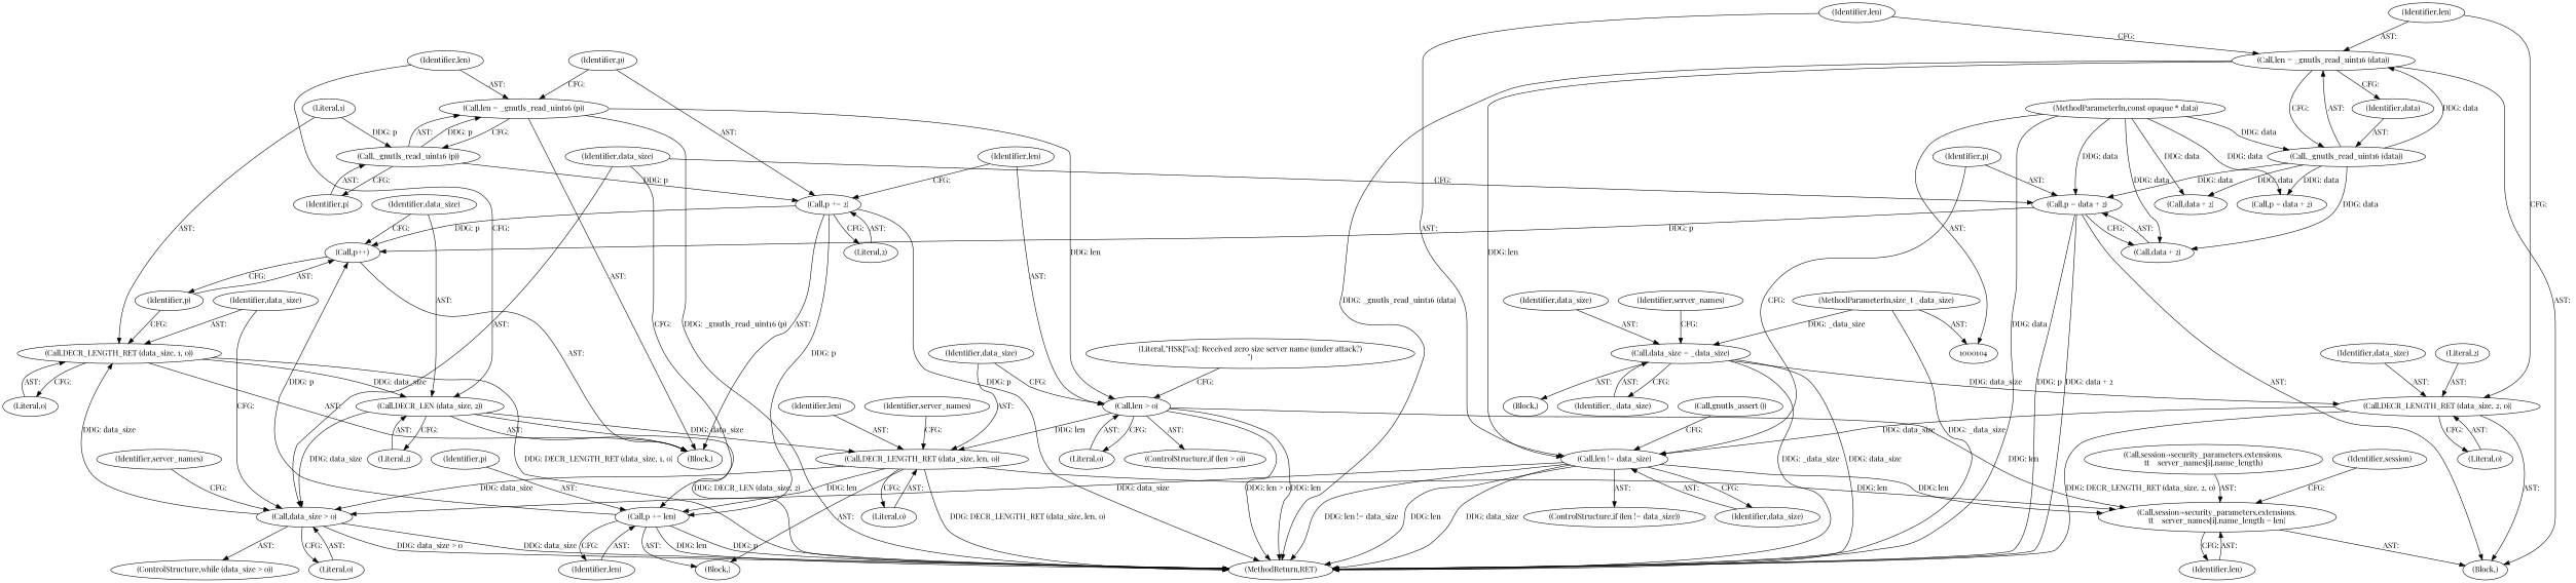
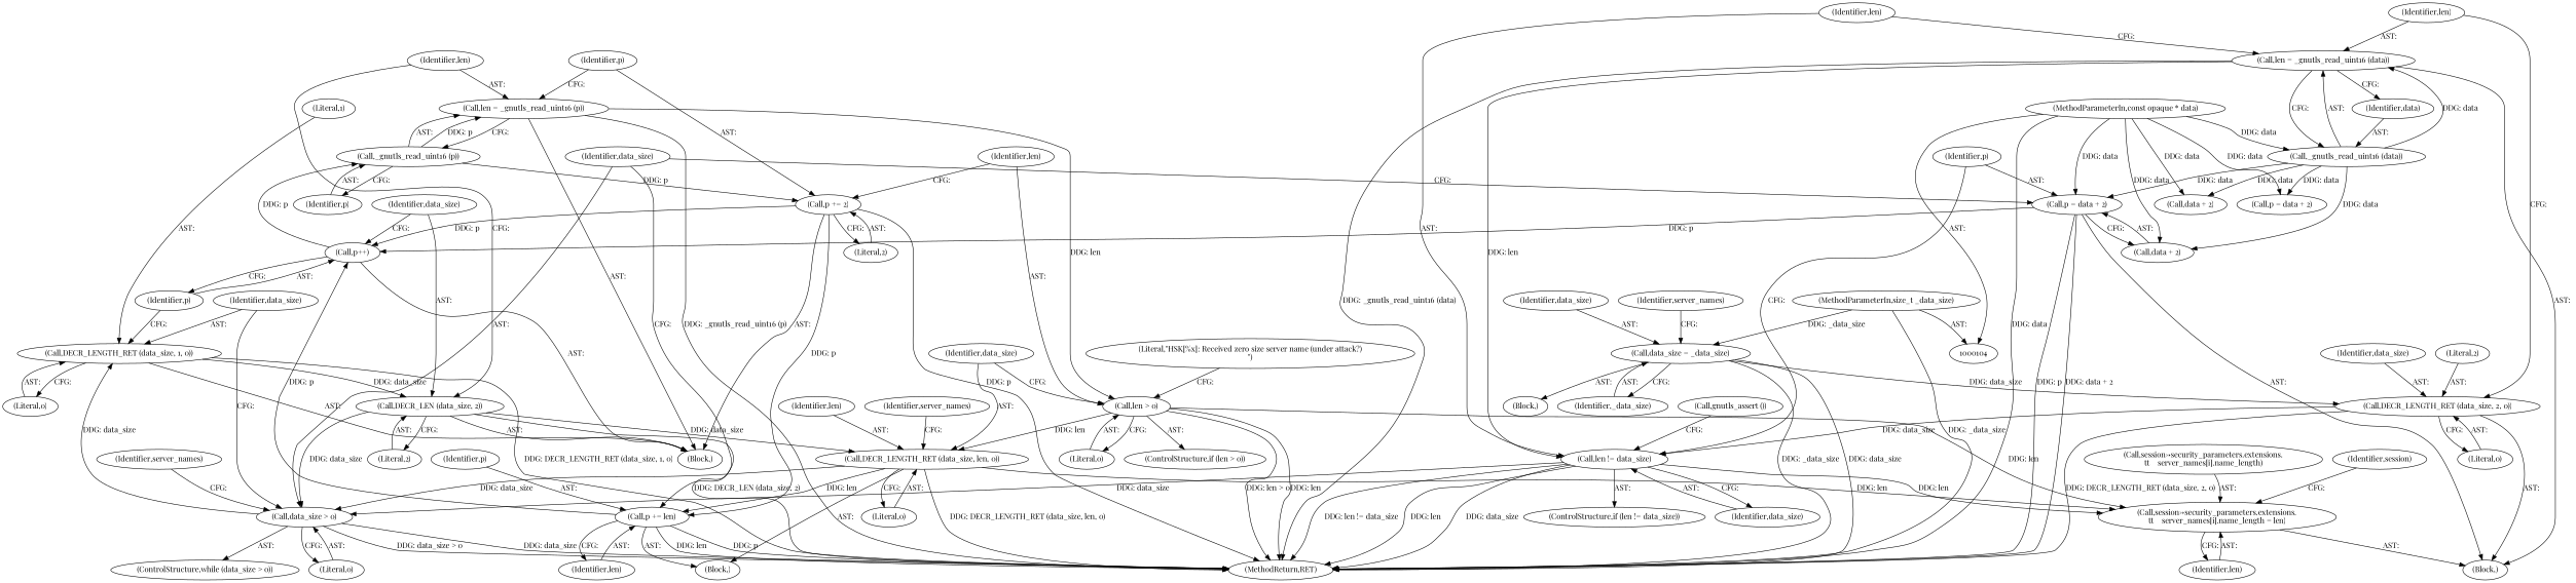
  digraph {
    fontname="Playfair Display"
    node [fontname="Playfair Display"]
    edge [fontname="Playfair Display"]
    n1 [label="(Call,len = _gnutls_read_uint16 (p))"]
    n2 [label="(Call,_gnutls_read_uint16 (p))"]
    n3 [label="(Call,len > 0)"]
    n4 [label="(Block,)"]
    n5 [label="(MethodReturn,RET)"]
    n6 [label="(Call,p += 2)"]
    n7 [label="(Identifier,p)"]
    n8 [label="(Call,DECR_LENGTH_RET (data_size, len, 0))"]
    n9 [label="(Call,session->security_parameters.extensions.\n\t\t    server_names[i].name_length = len)"]
    n10 [label="(Literal,0)"]
    n11 [label="(ControlStructure,if (len > 0))"]
    n12 [label="(Call,p++)"]
    n13 [label="(Call,p += len)"]
    n14 [label="(Literal,2)"]
    n15 [label="(Identifier,p)"]
    n16 [label="(Call,DECR_LENGTH_RET (data_size, 1, 0))"]
    n17 [label="(Block,)"]
    n18 [label="(Identifier,len)"]
    n19 [label="(Call,data_size > 0)"]
    n20 [label="(Literal,0)"]
    n21 [label="(ControlStructure,while (data_size > 0))"]
    n22 [label="(Literal,0)"]
    n23 [label="(Block,)"]
    n24 [label="(Identifier,len)"]
    n25 [label="(Call,DECR_LEN (data_size, 2))"]
    n26 [label="(Literal,2)"]
    n27 [label="(Literal,0)"]
    n28 [label="(Call,len != data_size)"]
    n29 [label="(Identifier,data_size)"]
    n30 [label="(ControlStructure,if (len != data_size))"]
    n31 [label="(Call,len = _gnutls_read_uint16 (data))"]
    n32 [label="(Call,_gnutls_read_uint16 (data))"]
    n33 [label="(Identifier,data)"]
    n34 [label="(Call,p = data + 2)"]
    n35 [label="(Call,data + 2)"]
    n36 [label="(Call,p = data + 2)"]
    n37 [label="(Call,data + 2)"]
    n38 [label="(MethodParameterIn,const opaque * data)"]
    1000104
    n40 [label="(Call,DECR_LENGTH_RET (data_size, 2, 0))"]
    n41 [label="(Literal,0)"]
    n42 [label="(Call,data_size = _data_size)"]
    n43 [label="(Block,)"]
    n44 [label="(Identifier,_data_size)"]
    n45 [label="(MethodParameterIn,size_t _data_size)"]
    n46 [label="(Identifier,server_names)"]
    n47 [label="(Identifier,len)"]
    n48 [label="(Literal,\"HSK[%x]: Received zero size server name (under attack?)\n\")"]
    n49 [label="(Call,gnutls_assert ())"]
    n50 [label="(Call,session->security_parameters.extensions.\n\t\t    server_names[i].name_length)"]
    n51 [label="(Identifier,data_size)"]
    n52 [label="(Identifier,len)"]
    n53 [label="(Identifier,p)"]
    n54 [label="(Identifier,server_names)"]
    n55 [label="(Identifier,p)"]
    n56 [label="(Identifier,len)"]
    n57 [label="(Identifier,data_size)"]
    n58 [label="(Identifier,data_size)"]
    n59 [label="(Identifier,session)"]
    n60 [label="(Identifier,data_size)"]
    n61 [label="(Identifier,data_size)"]
    n62 [label="(Identifier,data_size)"]
    n63 [label="(Identifier,len)"]
    n64 [label="(Identifier,server_names)"]
    n65 [label="(Identifier,p)"]
    n66 [label="(Literal,2)"]
    n67 [label="(Identifier,len)"]
    n68 [label="(Literal,1)"]
    n1 -> n2 [label="CFG: "]
    n1 -> n3 [label="DDG: len"]
    n1 -> n4 [label="AST: "]
    n1 -> n5 [label="DDG: _gnutls_read_uint16 (p)"]
    n2 -> n1 [label="AST: "]
    n2 -> n1 [label="DDG: p"]
    n2 -> n6 [label="DDG: p"]
    n2 -> n7 [label="CFG: "]
    n3 -> n5 [label="DDG: len > 0"]
    n3 -> n5 [label="DDG: len"]
    n3 -> n8 [label="DDG: len"]
    n3 -> n9 [label="DDG: len"]
    n3 -> n10 [label="CFG: "]
    n3 -> n11 [label="AST: "]
    n6 -> n4 [label="AST: "]
    n6 -> n5 [label="DDG: p"]
    n6 -> n12 [label="DDG: p"]
    n6 -> n13 [label="DDG: p"]
    n6 -> n14 [label="CFG: "]
    n7 -> n2 [label="AST: "]
    n8 -> n5 [label="DDG: DECR_LENGTH_RET (data_size, len, 0)"]
    n8 -> n9 [label="DDG: len"]
    n8 -> n13 [label="DDG: len"]
    n8 -> n17 [label="AST: "]
    n8 -> n19 [label="DDG: data_size"]
    n8 -> n20 [label="CFG: "]
    n9 -> n23 [label="AST: "]
    n9 -> n24 [label="CFG: "]
    n10 -> n3 [label="AST: "]
-   n68 -> n2 [label="DDG: p"]
+   n12 -> n2 [label="DDG: p"]
    n12 -> n4 [label="AST: "]
    n12 -> n15 [label="CFG: "]
    n13 -> n5 [label="DDG: len"]
    n13 -> n5 [label="DDG: p"]
    n13 -> n12 [label="DDG: p"]
    n13 -> n17 [label="AST: "]
    n13 -> n18 [label="CFG: "]
    n14 -> n6 [label="AST: "]
    n15 -> n12 [label="AST: "]
    n15 -> n16 [label="CFG: "]
    n16 -> n4 [label="AST: "]
    n16 -> n5 [label="DDG: DECR_LENGTH_RET (data_size, 1, 0)"]
    n16 -> n25 [label="DDG: data_size"]
    n16 -> n27 [label="CFG: "]
    n18 -> n13 [label="AST: "]
    n19 -> n5 [label="DDG: data_size"]
    n19 -> n5 [label="DDG: data_size > 0"]
    n19 -> n16 [label="DDG: data_size"]
    n19 -> n21 [label="AST: "]
    n19 -> n22 [label="CFG: "]
    n20 -> n8 [label="AST: "]
    n22 -> n19 [label="AST: "]
    n24 -> n9 [label="AST: "]
    n25 -> n4 [label="AST: "]
    n25 -> n5 [label="DDG: DECR_LEN (data_size, 2)"]
    n25 -> n8 [label="DDG: data_size"]
    n25 -> n19 [label="DDG: data_size"]
    n25 -> n26 [label="CFG: "]
    n26 -> n25 [label="AST: "]
    n27 -> n16 [label="AST: "]
    n28 -> n5 [label="DDG: data_size"]
    n28 -> n5 [label="DDG: len != data_size"]
    n28 -> n5 [label="DDG: len"]
    n28 -> n9 [label="DDG: len"]
    n28 -> n19 [label="DDG: data_size"]
    n28 -> n29 [label="CFG: "]
    n28 -> n30 [label="AST: "]
    n29 -> n28 [label="AST: "]
    n31 -> n5 [label="DDG: _gnutls_read_uint16 (data)"]
    n31 -> n23 [label="AST: "]
    n31 -> n28 [label="DDG: len"]
    n31 -> n32 [label="CFG: "]
    n31 -> n33 [label="CFG: "]
    n32 -> n31 [label="AST: "]
    n32 -> n31 [label="DDG: data"]
    n32 -> n34 [label="DDG: data"]
    n32 -> n35 [label="DDG: data"]
    n32 -> n36 [label="DDG: data"]
    n32 -> n37 [label="DDG: data"]
    n33 -> n32 [label="AST: "]
    n34 -> n5 [label="DDG: data + 2"]
    n34 -> n5 [label="DDG: p"]
    n34 -> n12 [label="DDG: p"]
    n34 -> n23 [label="AST: "]
    n34 -> n35 [label="CFG: "]
    n35 -> n34 [label="AST: "]
    n38 -> n5 [label="DDG: data"]
    n38 -> n32 [label="DDG: data"]
    n38 -> n34 [label="DDG: data"]
    n38 -> n35 [label="DDG: data"]
    n38 -> n36 [label="DDG: data"]
    n38 -> n37 [label="DDG: data"]
    n38 -> 1000104 [label="AST: "]
    n40 -> n5 [label="DDG: DECR_LENGTH_RET (data_size, 2, 0)"]
    n40 -> n23 [label="AST: "]
    n40 -> n28 [label="DDG: data_size"]
    n40 -> n41 [label="CFG: "]
    n41 -> n40 [label="AST: "]
    n42 -> n5 [label="DDG: data_size"]
    n42 -> n5 [label="DDG: _data_size"]
    n42 -> n40 [label="DDG: data_size"]
    n42 -> n43 [label="AST: "]
    n42 -> n44 [label="CFG: "]
    n44 -> n42 [label="AST: "]
    n45 -> n5 [label="DDG: _data_size"]
    n45 -> 1000104 [label="AST: "]
    n45 -> n42 [label="DDG: _data_size"]
    n46 -> n8 [label="CFG: "]
    n47 -> n1 [label="AST: "]
    n47 -> n25 [label="CFG: "]
    n48 -> n3 [label="CFG: "]
    n49 -> n28 [label="CFG: "]
    n50 -> n9 [label="AST: "]
    n51 -> n16 [label="AST: "]
    n51 -> n19 [label="CFG: "]
    n52 -> n28 [label="AST: "]
    n52 -> n31 [label="CFG: "]
    n53 -> n13 [label="AST: "]
    n54 -> n42 [label="CFG: "]
    n55 -> n28 [label="CFG: "]
    n55 -> n34 [label="AST: "]
    n56 -> n31 [label="AST: "]
    n56 -> n40 [label="CFG: "]
    n57 -> n13 [label="CFG: "]
    n57 -> n19 [label="AST: "]
    n57 -> n34 [label="CFG: "]
    n58 -> n3 [label="CFG: "]
    n58 -> n8 [label="AST: "]
    n59 -> n9 [label="CFG: "]
    n60 -> n40 [label="AST: "]
    n61 -> n12 [label="CFG: "]
    n61 -> n25 [label="AST: "]
    n62 -> n42 [label="AST: "]
    n63 -> n8 [label="AST: "]
    n64 -> n19 [label="CFG: "]
    n65 -> n1 [label="CFG: "]
    n65 -> n6 [label="AST: "]
    n66 -> n40 [label="AST: "]
    n67 -> n3 [label="AST: "]
    n67 -> n6 [label="CFG: "]
    n68 -> n16 [label="AST: "]
  }
